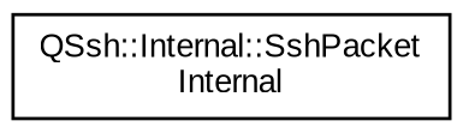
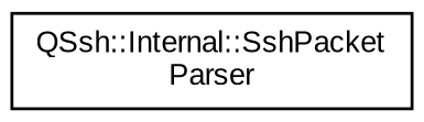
  digraph {
    rankdir=TB
    fontname="Liberation Sans"
-   n1 [color=black fillcolor=white fontname="Liberation Sans" fontsize=10 height=0.2 label="QSsh::Internal::SshPacket\lInternal" shape=record style=filled width=0.4]
+   n1 [color=black fillcolor=white fontname="Liberation Sans" fontsize=10 height=0.2 label="QSsh::Internal::SshPacket\lParser" shape=record style=filled width=0.4]
  }
